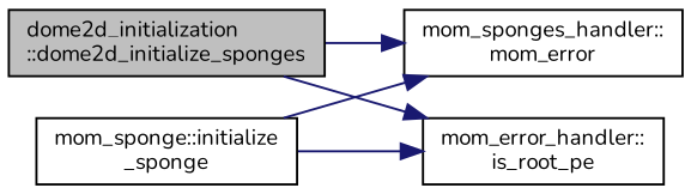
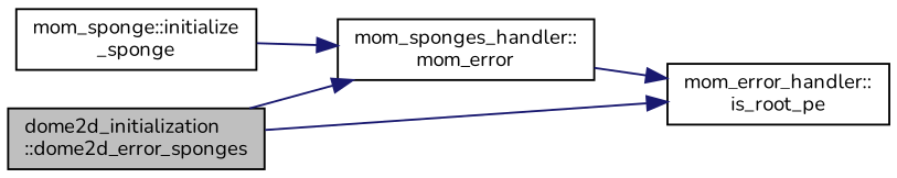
  digraph {
    fontname=Nunito
    rankdir=LR
    node [color=black fillcolor=white fontname=Nunito fontsize=10 shape=record style=filled]
    edge [color=midnightblue fontname=Nunito fontsize=10 labelfontname=Helvetica labelfontsize=10 style=solid]
-   n1 [fillcolor=grey75 fontcolor=black height=0.2 label="dome2d_initialization\l::dome2d_initialize_sponges" width=0.4]
+   n1 [fillcolor=grey75 fontcolor=black height=0.2 label="dome2d_initialization\l::dome2d_error_sponges" width=0.4]
    n2 [height=0.2 label="mom_sponges_handler::\lmom_error" width=0.4]
    n3 [height=0.2 label="mom_error_handler::\lis_root_pe" width=0.4]
    n4 [height=0.2 label="mom_sponge::initialize\l_sponge" width=0.4]
    n1 -> n2
    n1 -> n3
-   n4 -> n3
+   n2 -> n3
    n4 -> n2
  }
